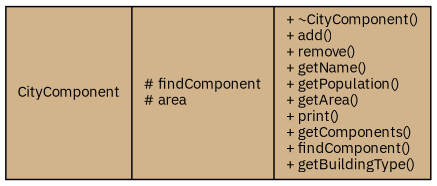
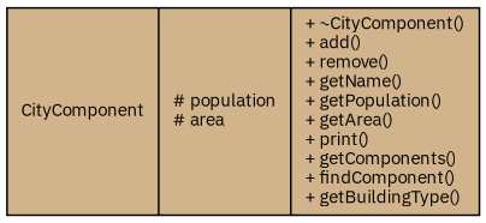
  digraph {
    rankdir=LR
    fontname="IBM Plex Sans"
-   n1 [color=black fillcolor=tan fontcolor=black fontname="IBM Plex Sans" fontsize=10 height=0.2 label="{CityComponent\n|# findComponent\l# area\l|+ ~CityComponent()\l+ add()\l+ remove()\l+ getName()\l+ getPopulation()\l+ getArea()\l+ print()\l+ getComponents()\l+ findComponent()\l+ getBuildingType()\l}" shape=record style=filled width=0.4]
+   n1 [color=black fillcolor=tan fontcolor=black fontname="IBM Plex Sans" fontsize=10 height=0.2 label="{CityComponent\n|# population\l# area\l|+ ~CityComponent()\l+ add()\l+ remove()\l+ getName()\l+ getPopulation()\l+ getArea()\l+ print()\l+ getComponents()\l+ findComponent()\l+ getBuildingType()\l}" shape=record style=filled width=0.4]
  }
